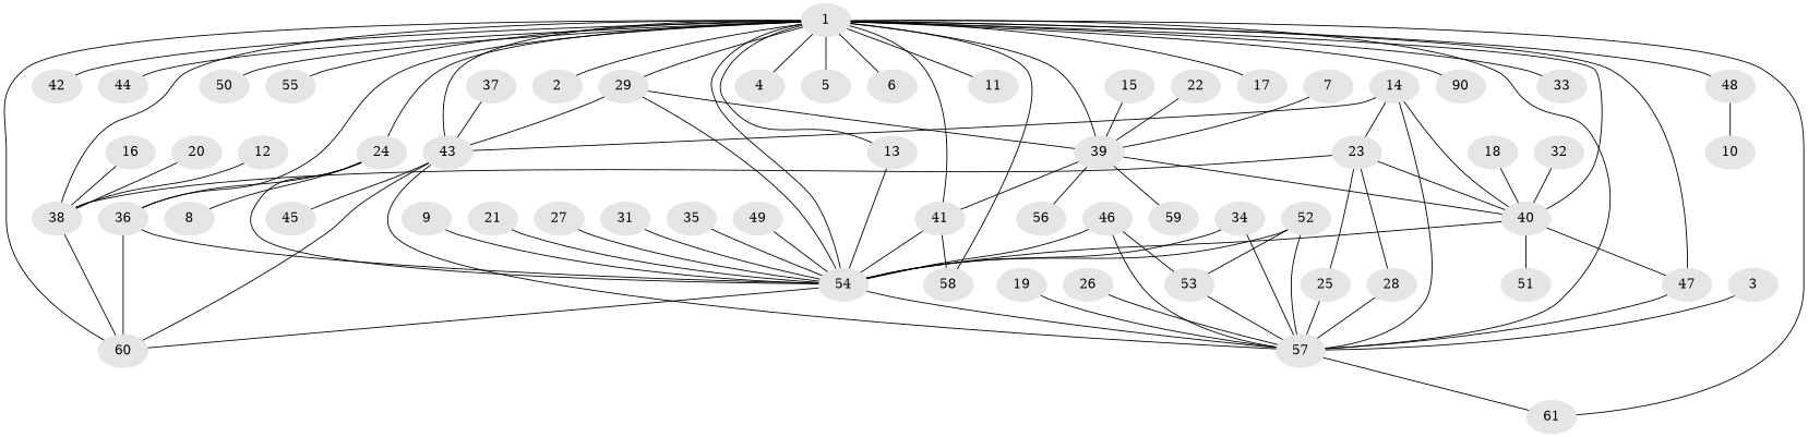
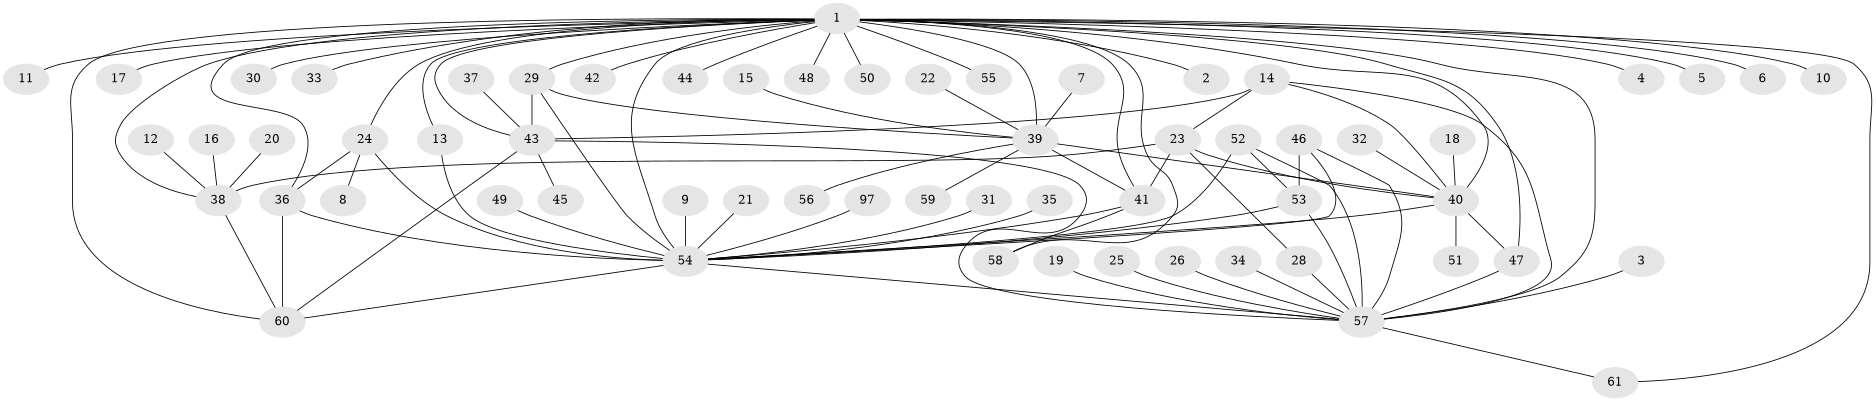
  graph {
    node [color=gray90 style=filled]
    edge [weight=1.0]
    1
    2
    4
    5
    6
    10
    11
    13
    17
    24
    29
-   30 [label=90]
+   30
    33
    36
    38
    39
    40
    41
    42
    43
    44
    47
    48
    50
    54
    55
    57
    58
    60
    61
    8
    56
    59
    51
    45
    3
    7
    9
    12
    14
    23
    28
    15
    16
    18
    19
    20
    21
    22
    25
    26
-   27
+   27 [label=97]
    31
    32
    34
    35
    37
    46
    53
    49
    52
    1 -- 2
    1 -- 4
    1 -- 5
    1 -- 6
-   48 -- 10
+   1 -- 10
    1 -- 11
    1 -- 13
    1 -- 17
    1 -- 24
    1 -- 29
    1 -- 30
    1 -- 33
    1 -- 36
    1 -- 38
    1 -- 39 [weight=3.0]
    1 -- 40 [weight=4.0]
    1 -- 41
    1 -- 42 [weight=2.0]
    1 -- 43 [weight=2.0]
    1 -- 44
    1 -- 47
    1 -- 48
    1 -- 50
    1 -- 54 [weight=4.0]
    1 -- 55
    1 -- 57 [weight=2.0]
    1 -- 58
    1 -- 60
    1 -- 61
    13 -- 54
    24 -- 36
    24 -- 54
    24 -- 8
    29 -- 39
    29 -- 43
    29 -- 54
    36 -- 54
    36 -- 60
    38 -- 60
    39 -- 40 [weight=2.0]
    39 -- 41
    39 -- 56
    39 -- 59
    40 -- 47
    40 -- 54
    40 -- 51
    41 -- 54
    41 -- 58
    43 -- 57
    43 -- 60
    43 -- 45
    47 -- 57
    54 -- 57
    54 -- 60
    57 -- 61
    3 -- 57
    7 -- 39
    9 -- 54
    12 -- 38
    14 -- 40
    14 -- 43 [weight=2.0]
    14 -- 57
    14 -- 23
    23 -- 38
    23 -- 40
-   23 -- 25
+   23 -- 41
    23 -- 28
    28 -- 57
    15 -- 39
    16 -- 38
    18 -- 40
    19 -- 57
    20 -- 38
    21 -- 54
    22 -- 39
    25 -- 57
    26 -- 57
    27 -- 54
    31 -- 54
    32 -- 40
    34 -- 57
    35 -- 54
    37 -- 43
    46 -- 54
    46 -- 57
    46 -- 53
-   34 -- 54
+   53 -- 54
    53 -- 57
    49 -- 54
    52 -- 54
    52 -- 57
    52 -- 53
  }
